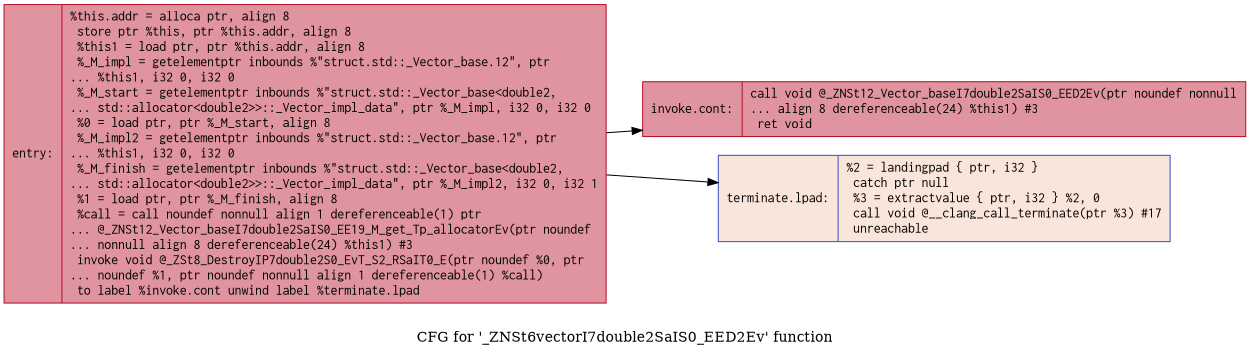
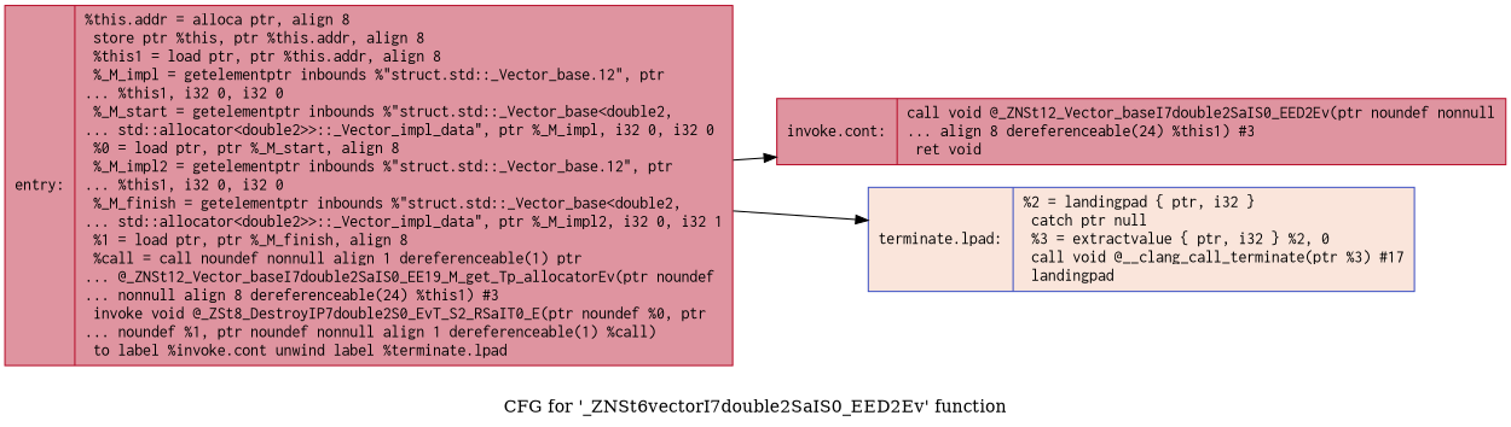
  digraph {
    label="CFG for '_ZNSt6vectorI7double2SaIS0_EED2Ev' function"
    rankdir=LR
    node [color="#b70d28ff" fillcolor="#b70d2870" fontname=Courier shape=record style=filled]
    n1 [label="{entry:\l|  %this.addr = alloca ptr, align 8\l  store ptr %this, ptr %this.addr, align 8\l  %this1 = load ptr, ptr %this.addr, align 8\l  %_M_impl = getelementptr inbounds %\"struct.std::_Vector_base.12\", ptr\l... %this1, i32 0, i32 0\l  %_M_start = getelementptr inbounds %\"struct.std::_Vector_base\<double2,\l... std::allocator\<double2\>\>::_Vector_impl_data\", ptr %_M_impl, i32 0, i32 0\l  %0 = load ptr, ptr %_M_start, align 8\l  %_M_impl2 = getelementptr inbounds %\"struct.std::_Vector_base.12\", ptr\l... %this1, i32 0, i32 0\l  %_M_finish = getelementptr inbounds %\"struct.std::_Vector_base\<double2,\l... std::allocator\<double2\>\>::_Vector_impl_data\", ptr %_M_impl2, i32 0, i32 1\l  %1 = load ptr, ptr %_M_finish, align 8\l  %call = call noundef nonnull align 1 dereferenceable(1) ptr\l... @_ZNSt12_Vector_baseI7double2SaIS0_EE19_M_get_Tp_allocatorEv(ptr noundef\l... nonnull align 8 dereferenceable(24) %this1) #3\l  invoke void @_ZSt8_DestroyIP7double2S0_EvT_S2_RSaIT0_E(ptr noundef %0, ptr\l... noundef %1, ptr noundef nonnull align 1 dereferenceable(1) %call)\l          to label %invoke.cont unwind label %terminate.lpad\l}"]
    n2 [label="{invoke.cont:\l|  call void @_ZNSt12_Vector_baseI7double2SaIS0_EED2Ev(ptr noundef nonnull\l... align 8 dereferenceable(24) %this1) #3\l  ret void\l}"]
-   n3 [color="#3d50c3ff" fillcolor="#f4c5ad70" label="{terminate.lpad:\l|  %2 = landingpad \{ ptr, i32 \}\l          catch ptr null\l  %3 = extractvalue \{ ptr, i32 \} %2, 0\l  call void @__clang_call_terminate(ptr %3) #17\l  unreachable\l}"]
+   n3 [color="#3d50c3ff" fillcolor="#f4c5ad70" label="{terminate.lpad:\l|  %2 = landingpad \{ ptr, i32 \}\l          catch ptr null\l  %3 = extractvalue \{ ptr, i32 \} %2, 0\l  call void @__clang_call_terminate(ptr %3) #17\l  landingpad\l}"]
    n1 -> n2
    n1 -> n3
  }
